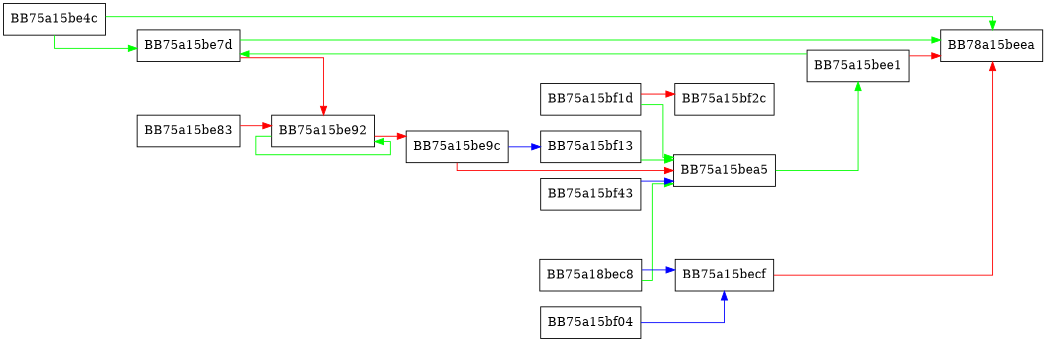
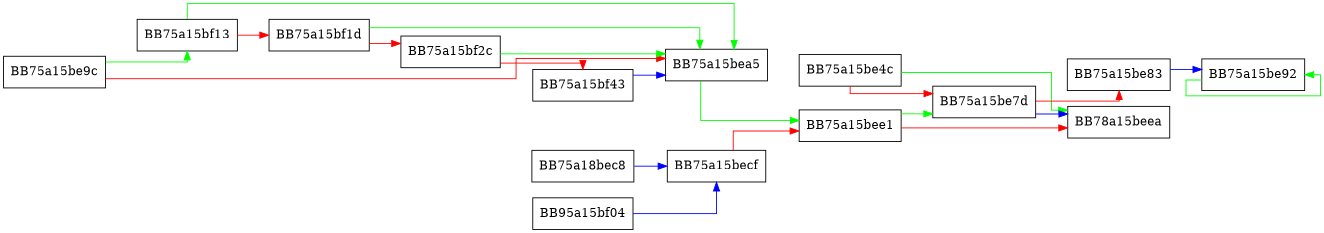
  digraph {
    rankdir=LR
    splines=ortho
    node [shape=box]
    edge [color=red]
    n1 [label=BB78a15beea]
    BB75a15be4c
    BB75a15be7d
    BB75a15be83
    BB75a15be92
    BB75a15be9c
    BB75a15bf13
    BB75a15bea5
    BB75a15bf1d
    BB75a15bee1
    BB75a15bf2c
-   BB75a15bf04
+   BB75a15bf04 [label=BB95a15bf04]
    BB75a15becf
    n14 [label=BB75a18bec8]
    BB75a15bf43
    BB75a15be4c -> n1 [color=green]
-   BB75a15be4c -> BB75a15be7d [color=green]
-   BB75a15be7d -> n1 [color=green]
-   BB75a15be7d -> BB75a15be92
-   BB75a15be83 -> BB75a15be92
+   BB75a15be4c -> BB75a15be7d
+   BB75a15be7d -> n1 [color=blue]
+   BB75a15be7d -> BB75a15be83
+   BB75a15be83 -> BB75a15be92 [color=blue]
    BB75a15be92 -> BB75a15be92 [color=green]
-   BB75a15be92 -> BB75a15be9c
-   BB75a15be9c -> BB75a15bf13 [color=blue]
+   BB75a15be9c -> BB75a15bf13 [color=green]
    BB75a15be9c -> BB75a15bea5
    BB75a15bf13 -> BB75a15bea5 [color=green]
+   BB75a15bf13 -> BB75a15bf1d
    BB75a15bea5 -> BB75a15bee1 [color=green]
    BB75a15bf1d -> BB75a15bea5 [color=green]
    BB75a15bf1d -> BB75a15bf2c
    BB75a15bee1 -> n1
    BB75a15bee1 -> BB75a15be7d [color=green]
-   n14 -> BB75a15bea5 [color=green]
+   BB75a15bf2c -> BB75a15bea5 [color=green]
+   BB75a15bf2c -> BB75a15bf43
    BB75a15bf04 -> BB75a15becf [color=blue]
-   BB75a15becf -> n1
+   BB75a15becf -> BB75a15bee1
    n14 -> BB75a15becf [color=blue]
    BB75a15bf43 -> BB75a15bea5 [color=blue]
  }
